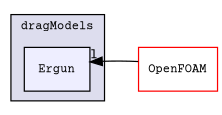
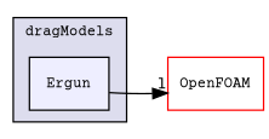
  digraph {
    compound=true
    rankdir=LR
    fontname="Courier Prime"
    node [fontname="Courier Prime" fontsize=10 shape=box]
    n1 [fillcolor="#eeeeff" label=Ergun pencolor=black style=filled]
    n2 [color=red label=OpenFOAM]
    subgraph cluster_1 {
      bgcolor="#ddddee"
      fontsize=10
      label=dragModels
      pencolor=black
      n1
    }
-   n2 -> n1 [headlabel=1 labeldistance=1.5 labelfontname=Helvetica labelfontsize=10 fontname="Courier Prime"]
+   n1 -> n2 [headlabel=1 labeldistance=1.5 labelfontname=Helvetica labelfontsize=10 fontname="Courier Prime"]
  }
